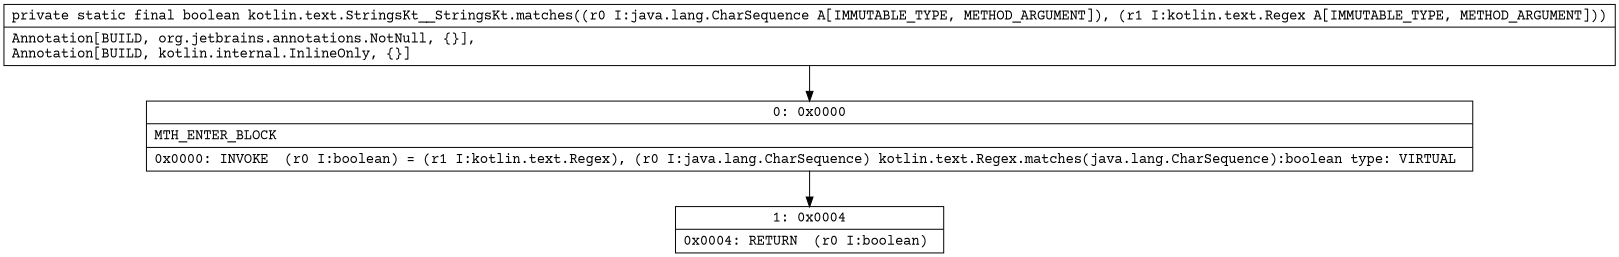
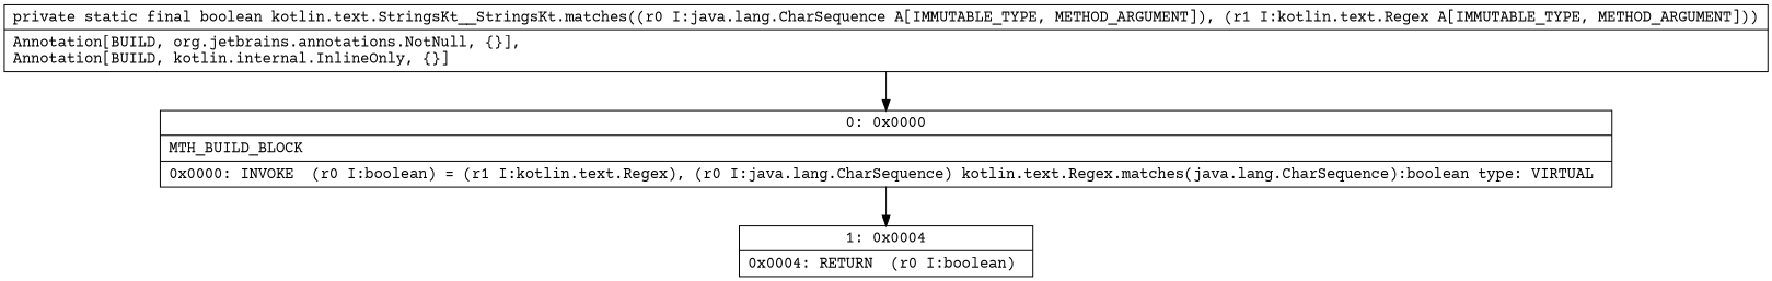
  digraph {
    fontname="Courier Prime"
    node [shape=record fontname="Courier Prime"]
    edge [fontname="Courier Prime"]
-   n1 [label="{0\:\ 0x0000|MTH_ENTER_BLOCK\l|0x0000: INVOKE  (r0 I:boolean) = (r1 I:kotlin.text.Regex), (r0 I:java.lang.CharSequence) kotlin.text.Regex.matches(java.lang.CharSequence):boolean type: VIRTUAL \l}"]
+   n1 [label="{0\:\ 0x0000|MTH_BUILD_BLOCK\l|0x0000: INVOKE  (r0 I:boolean) = (r1 I:kotlin.text.Regex), (r0 I:java.lang.CharSequence) kotlin.text.Regex.matches(java.lang.CharSequence):boolean type: VIRTUAL \l}"]
    n2 [label="{1\:\ 0x0004|0x0004: RETURN  (r0 I:boolean) \l}"]
    n3 [label="{private static final boolean kotlin.text.StringsKt__StringsKt.matches((r0 I:java.lang.CharSequence A[IMMUTABLE_TYPE, METHOD_ARGUMENT]), (r1 I:kotlin.text.Regex A[IMMUTABLE_TYPE, METHOD_ARGUMENT]))  | Annotation[BUILD, org.jetbrains.annotations.NotNull, \{\}], \lAnnotation[BUILD, kotlin.internal.InlineOnly, \{\}]\l}"]
    n1 -> n2
    n3 -> n1
  }
